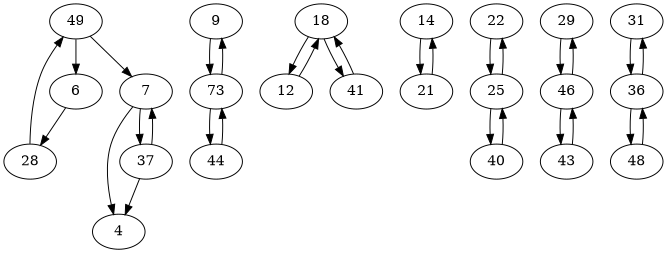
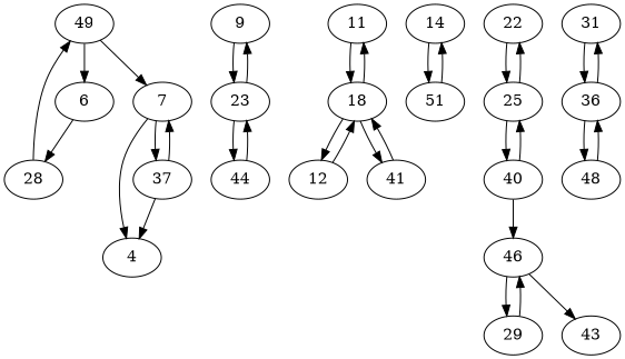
  digraph {
    7
    4
    n3 [label=37]
    6
    28
    49
    9
-   23 [label=73]
+   23
    44
+   11
    18
    12
    41
    14
-   21
+   21 [label=51]
    22
    25
    40
    29
    46
    43
    31
    36
    48
    7 -> 4
    7 -> n3
    n3 -> 7
    n3 -> 4
    6 -> 28
    28 -> 49
    49 -> 7
    49 -> 6
    9 -> 23
    23 -> 9
    23 -> 44
    44 -> 23
+   11 -> 18
+   18 -> 11
    18 -> 12
    18 -> 41
    12 -> 18
    41 -> 18
    14 -> 21
    21 -> 14
    22 -> 25
    25 -> 22
    25 -> 40
    40 -> 25
    29 -> 46
    46 -> 29
    46 -> 43
-   43 -> 46
+   40 -> 46
    31 -> 36
    36 -> 31
    36 -> 48
    48 -> 36
  }
